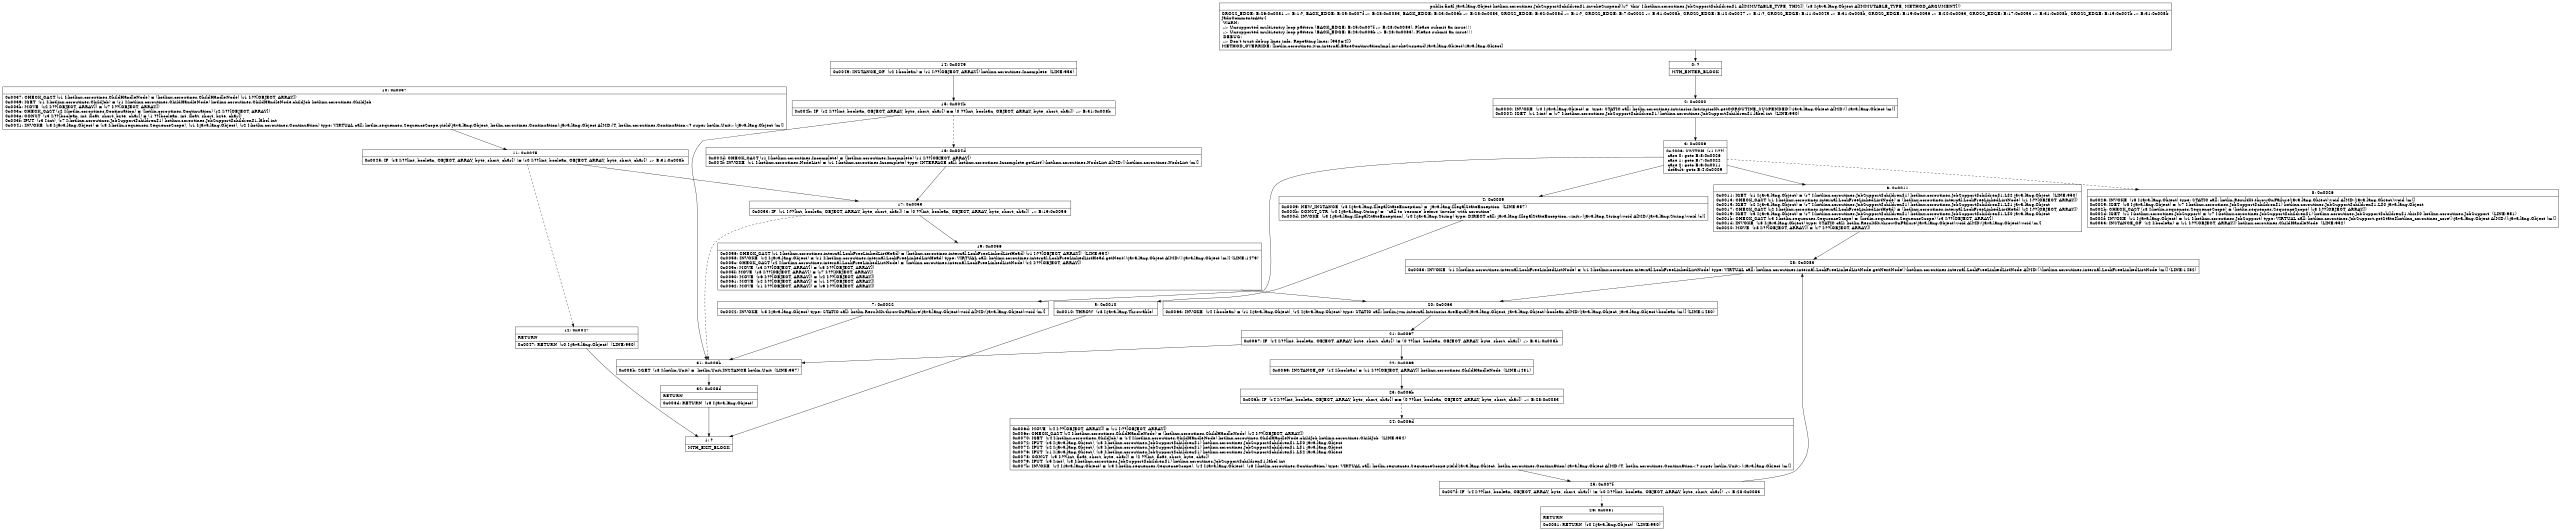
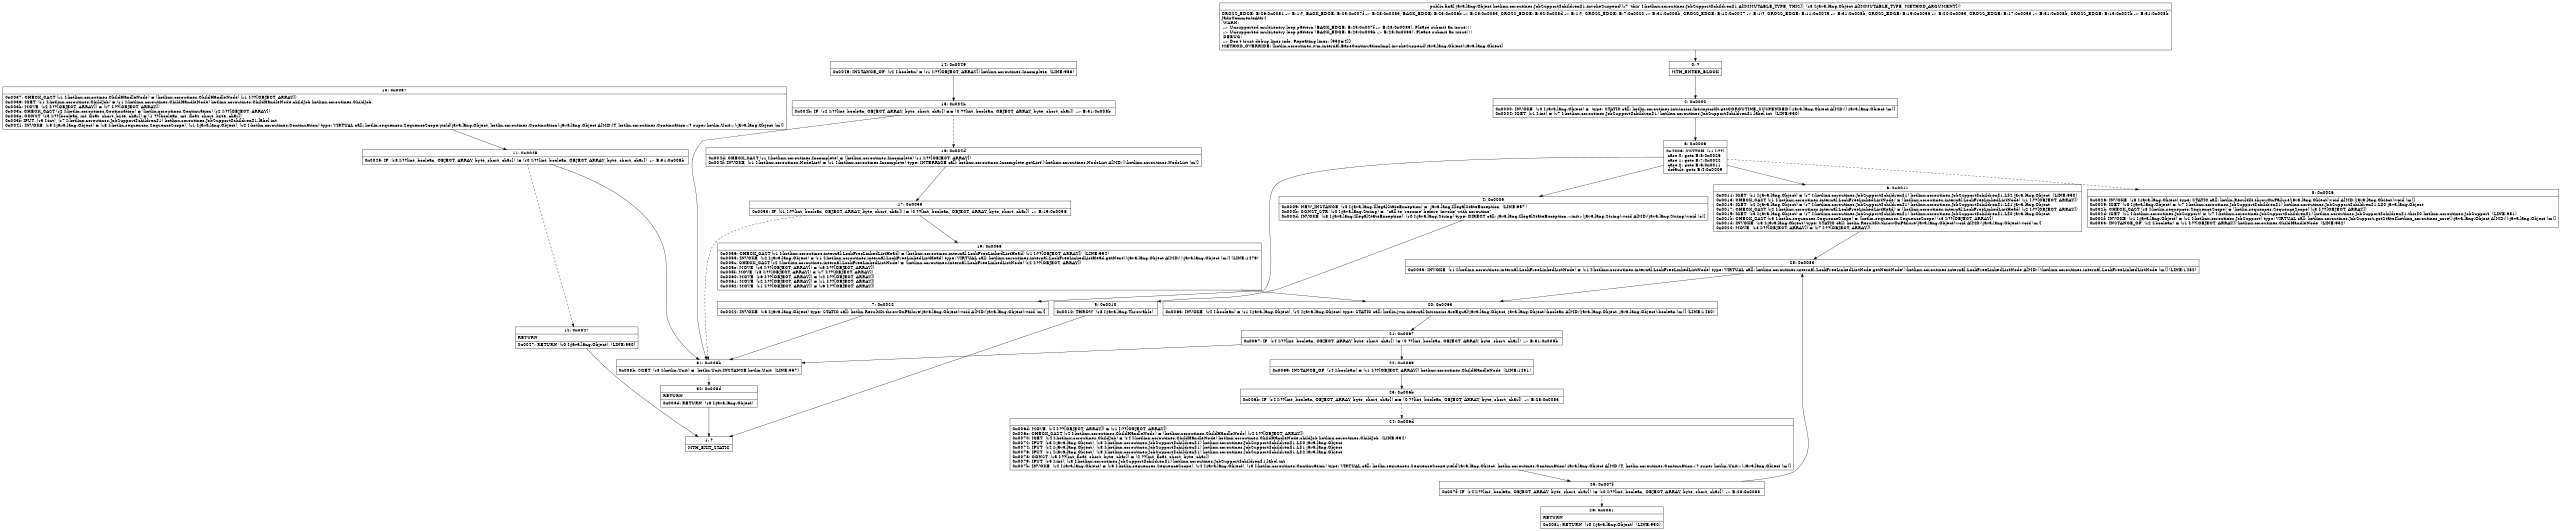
  digraph {
    node [shape=record]
    n1 [label="{0\:\ ?|MTH_ENTER_BLOCK\l}"]
    n2 [label="{2\:\ 0x0000|0x0000: INVOKE  (r0 I:java.lang.Object) =  type: STATIC call: kotlin.coroutines.intrinsics.IntrinsicsKt.getCOROUTINE_SUSPENDED():java.lang.Object A[MD:():java.lang.Object (m)]\l0x0004: IGET  (r1 I:int) = (r7 I:kotlinx.coroutines.JobSupport$children$1) kotlinx.coroutines.JobSupport$children$1.label int  (LINE:950)\l}"]
    n3 [label="{3\:\ 0x0006|0x4006: SWITCH  (r1 I:??)\l case 0: goto B:8:0x0026\l case 1: goto B:7:0x0022\l case 2: goto B:6:0x0011\l default: goto B:4:0x0009 \l}"]
    n4 [label="{4\:\ 0x0009|0x0009: NEW_INSTANCE  (r8 I:java.lang.IllegalStateException) =  java.lang.IllegalStateException  (LINE:957)\l0x000b: CONST_STR  (r0 I:java.lang.String) =  \"call to 'resume' before 'invoke' with coroutine\" \l0x000d: INVOKE  (r8 I:java.lang.IllegalStateException), (r0 I:java.lang.String) type: DIRECT call: java.lang.IllegalStateException.\<init\>(java.lang.String):void A[MD:(java.lang.String):void (c)]\l}"]
    n5 [label="{6\:\ 0x0011|0x0011: IGET  (r1 I:java.lang.Object) = (r7 I:kotlinx.coroutines.JobSupport$children$1) kotlinx.coroutines.JobSupport$children$1.L$2 java.lang.Object  (LINE:950)\l0x0013: CHECK_CAST (r1 I:kotlinx.coroutines.internal.LockFreeLinkedListNode) = (kotlinx.coroutines.internal.LockFreeLinkedListNode) (r1 I:??[OBJECT, ARRAY]) \l0x0015: IGET  (r2 I:java.lang.Object) = (r7 I:kotlinx.coroutines.JobSupport$children$1) kotlinx.coroutines.JobSupport$children$1.L$1 java.lang.Object \l0x0017: CHECK_CAST (r2 I:kotlinx.coroutines.internal.LockFreeLinkedListHead) = (kotlinx.coroutines.internal.LockFreeLinkedListHead) (r2 I:??[OBJECT, ARRAY]) \l0x0019: IGET  (r3 I:java.lang.Object) = (r7 I:kotlinx.coroutines.JobSupport$children$1) kotlinx.coroutines.JobSupport$children$1.L$0 java.lang.Object \l0x001b: CHECK_CAST (r3 I:kotlin.sequences.SequenceScope) = (kotlin.sequences.SequenceScope) (r3 I:??[OBJECT, ARRAY]) \l0x001d: INVOKE  (r8 I:java.lang.Object) type: STATIC call: kotlin.ResultKt.throwOnFailure(java.lang.Object):void A[MD:(java.lang.Object):void (m)]\l0x0020: MOVE  (r8 I:??[OBJECT, ARRAY]) = (r7 I:??[OBJECT, ARRAY]) \l}"]
    n6 [label="{7\:\ 0x0022|0x0022: INVOKE  (r8 I:java.lang.Object) type: STATIC call: kotlin.ResultKt.throwOnFailure(java.lang.Object):void A[MD:(java.lang.Object):void (m)]\l}"]
    n7 [label="{8\:\ 0x0026|0x0026: INVOKE  (r8 I:java.lang.Object) type: STATIC call: kotlin.ResultKt.throwOnFailure(java.lang.Object):void A[MD:(java.lang.Object):void (m)]\l0x0029: IGET  (r8 I:java.lang.Object) = (r7 I:kotlinx.coroutines.JobSupport$children$1) kotlinx.coroutines.JobSupport$children$1.L$0 java.lang.Object \l0x002b: CHECK_CAST (r8 I:kotlin.sequences.SequenceScope) = (kotlin.sequences.SequenceScope) (r8 I:??[OBJECT, ARRAY]) \l0x002d: IGET  (r1 I:kotlinx.coroutines.JobSupport) = (r7 I:kotlinx.coroutines.JobSupport$children$1) kotlinx.coroutines.JobSupport$children$1.this$0 kotlinx.coroutines.JobSupport  (LINE:951)\l0x002f: INVOKE  (r1 I:java.lang.Object) = (r1 I:kotlinx.coroutines.JobSupport) type: VIRTUAL call: kotlinx.coroutines.JobSupport.getState$kotlinx_coroutines_core():java.lang.Object A[MD:():java.lang.Object (m)]\l0x0033: INSTANCE_OF  (r2 I:boolean) = (r1 I:??[OBJECT, ARRAY]) kotlinx.coroutines.ChildHandleNode  (LINE:952)\l}"]
    n8 [label="{5\:\ 0x0010|0x0010: THROW  (r8 I:java.lang.Throwable) \l}"]
    n9 [label="{28\:\ 0x0083|0x0083: INVOKE  (r1 I:kotlinx.coroutines.internal.LockFreeLinkedListNode) = (r1 I:kotlinx.coroutines.internal.LockFreeLinkedListNode) type: VIRTUAL call: kotlinx.coroutines.internal.LockFreeLinkedListNode.getNextNode():kotlinx.coroutines.internal.LockFreeLinkedListNode A[MD:():kotlinx.coroutines.internal.LockFreeLinkedListNode (m)] (LINE:1482)\l}"]
    n10 [label="{31\:\ 0x008b|0x008b: SGET  (r8 I:kotlin.Unit) =  kotlin.Unit.INSTANCE kotlin.Unit  (LINE:957)\l}"]
-   n11 [label="{1\:\ ?|MTH_EXIT_BLOCK\l}"]
+   n11 [label="{1\:\ ?|MTH_EXIT_STATIC\l}"]
    n12 [label="{20\:\ 0x0063|0x0063: INVOKE  (r4 I:boolean) = (r1 I:java.lang.Object), (r2 I:java.lang.Object) type: STATIC call: kotlin.jvm.internal.Intrinsics.areEqual(java.lang.Object, java.lang.Object):boolean A[MD:(java.lang.Object, java.lang.Object):boolean (m)] (LINE:1480)\l}"]
    n13 [label="{21\:\ 0x0067|0x0067: IF  (r4 I:??[int, boolean, OBJECT, ARRAY, byte, short, char]) != (0 ??[int, boolean, OBJECT, ARRAY, byte, short, char])  \-\> B:31:0x008b \l}"]
    n14 [label="{22\:\ 0x0069|0x0069: INSTANCE_OF  (r4 I:boolean) = (r1 I:??[OBJECT, ARRAY]) kotlinx.coroutines.ChildHandleNode  (LINE:1481)\l}"]
    n15 [label="{23\:\ 0x006b|0x006b: IF  (r4 I:??[int, boolean, OBJECT, ARRAY, byte, short, char]) == (0 ??[int, boolean, OBJECT, ARRAY, byte, short, char])  \-\> B:28:0x0083 \l}"]
    n16 [label="{32\:\ 0x008d|RETURN\l|0x008d: RETURN  (r8 I:java.lang.Object) \l}"]
    n17 [label="{24\:\ 0x006d|0x006d: MOVE  (r4 I:??[OBJECT, ARRAY]) = (r1 I:??[OBJECT, ARRAY]) \l0x006e: CHECK_CAST (r4 I:kotlinx.coroutines.ChildHandleNode) = (kotlinx.coroutines.ChildHandleNode) (r4 I:??[OBJECT, ARRAY]) \l0x0070: IGET  (r4 I:kotlinx.coroutines.ChildJob) = (r4 I:kotlinx.coroutines.ChildHandleNode) kotlinx.coroutines.ChildHandleNode.childJob kotlinx.coroutines.ChildJob  (LINE:954)\l0x0072: IPUT  (r3 I:java.lang.Object), (r8 I:kotlinx.coroutines.JobSupport$children$1) kotlinx.coroutines.JobSupport$children$1.L$0 java.lang.Object \l0x0074: IPUT  (r2 I:java.lang.Object), (r8 I:kotlinx.coroutines.JobSupport$children$1) kotlinx.coroutines.JobSupport$children$1.L$1 java.lang.Object \l0x0076: IPUT  (r1 I:java.lang.Object), (r8 I:kotlinx.coroutines.JobSupport$children$1) kotlinx.coroutines.JobSupport$children$1.L$2 java.lang.Object \l0x0078: CONST  (r5 I:??[int, float, short, byte, char]) = (2 ??[int, float, short, byte, char]) \l0x0079: IPUT  (r5 I:int), (r8 I:kotlinx.coroutines.JobSupport$children$1) kotlinx.coroutines.JobSupport$children$1.label int \l0x007b: INVOKE  (r4 I:java.lang.Object) = (r3 I:kotlin.sequences.SequenceScope), (r4 I:java.lang.Object), (r8 I:kotlin.coroutines.Continuation) type: VIRTUAL call: kotlin.sequences.SequenceScope.yield(java.lang.Object, kotlin.coroutines.Continuation):java.lang.Object A[MD:(T, kotlin.coroutines.Continuation\<? super kotlin.Unit\>):java.lang.Object (m)]\l}"]
    n18 [label="{25\:\ 0x007f|0x007f: IF  (r4 I:??[int, boolean, OBJECT, ARRAY, byte, short, char]) != (r0 I:??[int, boolean, OBJECT, ARRAY, byte, short, char])  \-\> B:28:0x0083 \l}"]
    n19 [label="{26\:\ 0x0081|RETURN\l|0x0081: RETURN  (r0 I:java.lang.Object)  (LINE:950)\l}"]
    n20 [label="{10\:\ 0x0037|0x0037: CHECK_CAST (r1 I:kotlinx.coroutines.ChildHandleNode) = (kotlinx.coroutines.ChildHandleNode) (r1 I:??[OBJECT, ARRAY]) \l0x0039: IGET  (r1 I:kotlinx.coroutines.ChildJob) = (r1 I:kotlinx.coroutines.ChildHandleNode) kotlinx.coroutines.ChildHandleNode.childJob kotlinx.coroutines.ChildJob \l0x003b: MOVE  (r2 I:??[OBJECT, ARRAY]) = (r7 I:??[OBJECT, ARRAY]) \l0x003c: CHECK_CAST (r2 I:kotlin.coroutines.Continuation) = (kotlin.coroutines.Continuation) (r2 I:??[OBJECT, ARRAY]) \l0x003e: CONST  (r3 I:??[boolean, int, float, short, byte, char]) = (1 ??[boolean, int, float, short, byte, char]) \l0x003f: IPUT  (r3 I:int), (r7 I:kotlinx.coroutines.JobSupport$children$1) kotlinx.coroutines.JobSupport$children$1.label int \l0x0041: INVOKE  (r8 I:java.lang.Object) = (r8 I:kotlin.sequences.SequenceScope), (r1 I:java.lang.Object), (r2 I:kotlin.coroutines.Continuation) type: VIRTUAL call: kotlin.sequences.SequenceScope.yield(java.lang.Object, kotlin.coroutines.Continuation):java.lang.Object A[MD:(T, kotlin.coroutines.Continuation\<? super kotlin.Unit\>):java.lang.Object (m)]\l}"]
    n21 [label="{11\:\ 0x0045|0x0045: IF  (r8 I:??[int, boolean, OBJECT, ARRAY, byte, short, char]) != (r0 I:??[int, boolean, OBJECT, ARRAY, byte, short, char])  \-\> B:31:0x008b \l}"]
    n22 [label="{14\:\ 0x0049|0x0049: INSTANCE_OF  (r2 I:boolean) = (r1 I:??[OBJECT, ARRAY]) kotlinx.coroutines.Incomplete  (LINE:953)\l}"]
    n23 [label="{15\:\ 0x004b|0x004b: IF  (r2 I:??[int, boolean, OBJECT, ARRAY, byte, short, char]) == (0 ??[int, boolean, OBJECT, ARRAY, byte, short, char])  \-\> B:31:0x008b \l}"]
    n24 [label="{12\:\ 0x0047|RETURN\l|0x0047: RETURN  (r0 I:java.lang.Object)  (LINE:950)\l}"]
    n25 [label="{16\:\ 0x004d|0x004d: CHECK_CAST (r1 I:kotlinx.coroutines.Incomplete) = (kotlinx.coroutines.Incomplete) (r1 I:??[OBJECT, ARRAY]) \l0x004f: INVOKE  (r1 I:kotlinx.coroutines.NodeList) = (r1 I:kotlinx.coroutines.Incomplete) type: INTERFACE call: kotlinx.coroutines.Incomplete.getList():kotlinx.coroutines.NodeList A[MD:():kotlinx.coroutines.NodeList (m)]\l}"]
    n26 [label="{17\:\ 0x0053|0x0053: IF  (r1 I:??[int, boolean, OBJECT, ARRAY, byte, short, char]) != (0 ??[int, boolean, OBJECT, ARRAY, byte, short, char])  \-\> B:19:0x0056 \l}"]
    n27 [label="{19\:\ 0x0056|0x0056: CHECK_CAST (r1 I:kotlinx.coroutines.internal.LockFreeLinkedListHead) = (kotlinx.coroutines.internal.LockFreeLinkedListHead) (r1 I:??[OBJECT, ARRAY])  (LINE:954)\l0x0058: INVOKE  (r2 I:java.lang.Object) = (r1 I:kotlinx.coroutines.internal.LockFreeLinkedListHead) type: VIRTUAL call: kotlinx.coroutines.internal.LockFreeLinkedListHead.getNext():java.lang.Object A[MD:():java.lang.Object (m)] (LINE:1479)\l0x005c: CHECK_CAST (r2 I:kotlinx.coroutines.internal.LockFreeLinkedListNode) = (kotlinx.coroutines.internal.LockFreeLinkedListNode) (r2 I:??[OBJECT, ARRAY]) \l0x005e: MOVE  (r3 I:??[OBJECT, ARRAY]) = (r8 I:??[OBJECT, ARRAY]) \l0x005f: MOVE  (r8 I:??[OBJECT, ARRAY]) = (r7 I:??[OBJECT, ARRAY]) \l0x0060: MOVE  (r6 I:??[OBJECT, ARRAY]) = (r2 I:??[OBJECT, ARRAY]) \l0x0061: MOVE  (r2 I:??[OBJECT, ARRAY]) = (r1 I:??[OBJECT, ARRAY]) \l0x0062: MOVE  (r1 I:??[OBJECT, ARRAY]) = (r6 I:??[OBJECT, ARRAY]) \l}"]
    n28 [label="{public final java.lang.Object kotlinx.coroutines.JobSupport$children$1.invokeSuspend((r7 'this' I:kotlinx.coroutines.JobSupport$children$1 A[IMMUTABLE_TYPE, THIS]), (r8 I:java.lang.Object A[IMMUTABLE_TYPE, METHOD_ARGUMENT]))  | CROSS_EDGE: B:26:0x0081 \-\> B:1:?, BACK_EDGE: B:25:0x007f \-\> B:28:0x0083, BACK_EDGE: B:23:0x006b \-\> B:28:0x0083, CROSS_EDGE: B:32:0x008d \-\> B:1:?, CROSS_EDGE: B:7:0x0022 \-\> B:31:0x008b, CROSS_EDGE: B:12:0x0047 \-\> B:1:?, CROSS_EDGE: B:11:0x0045 \-\> B:31:0x008b, CROSS_EDGE: B:19:0x0056 \-\> B:20:0x0063, CROSS_EDGE: B:17:0x0053 \-\> B:31:0x008b, CROSS_EDGE: B:15:0x004b \-\> B:31:0x008b\lJadxCommentsAttr\{\l WARN: \l \-\> Unsupported multi\-entry loop pattern (BACK_EDGE: B:25:0x007f \-\> B:28:0x0083). Please submit an issue!!!\l \-\> Unsupported multi\-entry loop pattern (BACK_EDGE: B:23:0x006b \-\> B:28:0x0083). Please submit an issue!!!\l DEBUG: \l \-\> Don't trust debug lines info. Repeating lines: [950=4]\}\lMETHOD_OVERRIDE: [kotlin.coroutines.jvm.internal.BaseContinuationImpl.invokeSuspend(java.lang.Object):java.lang.Object]\l}"]
    n1 -> n2
    n2 -> n3
    n3 -> n4
    n3 -> n5
    n3 -> n6
    n3 -> n7 [style=dashed]
    n4 -> n8
    n5 -> n9
    n6 -> n10
    n8 -> n11
    n9 -> n12
    n10 -> n16
    n12 -> n13
    n13 -> n10
    n13 -> n14 [style=solid]
    n14 -> n15
    n15 -> n17 [style=dashed]
    n16 -> n11
    n17 -> n18
    n18 -> n9
    n18 -> n19 [style=dashed]
    n20 -> n21
-   n21 -> n26
+   n21 -> n10
    n21 -> n24 [style=dashed]
    n22 -> n23
    n23 -> n10
    n23 -> n25 [style=dashed]
    n24 -> n11
    n25 -> n26
    n26 -> n10 [style=dashed]
    n26 -> n27
    n27 -> n12
    n28 -> n1
  }
